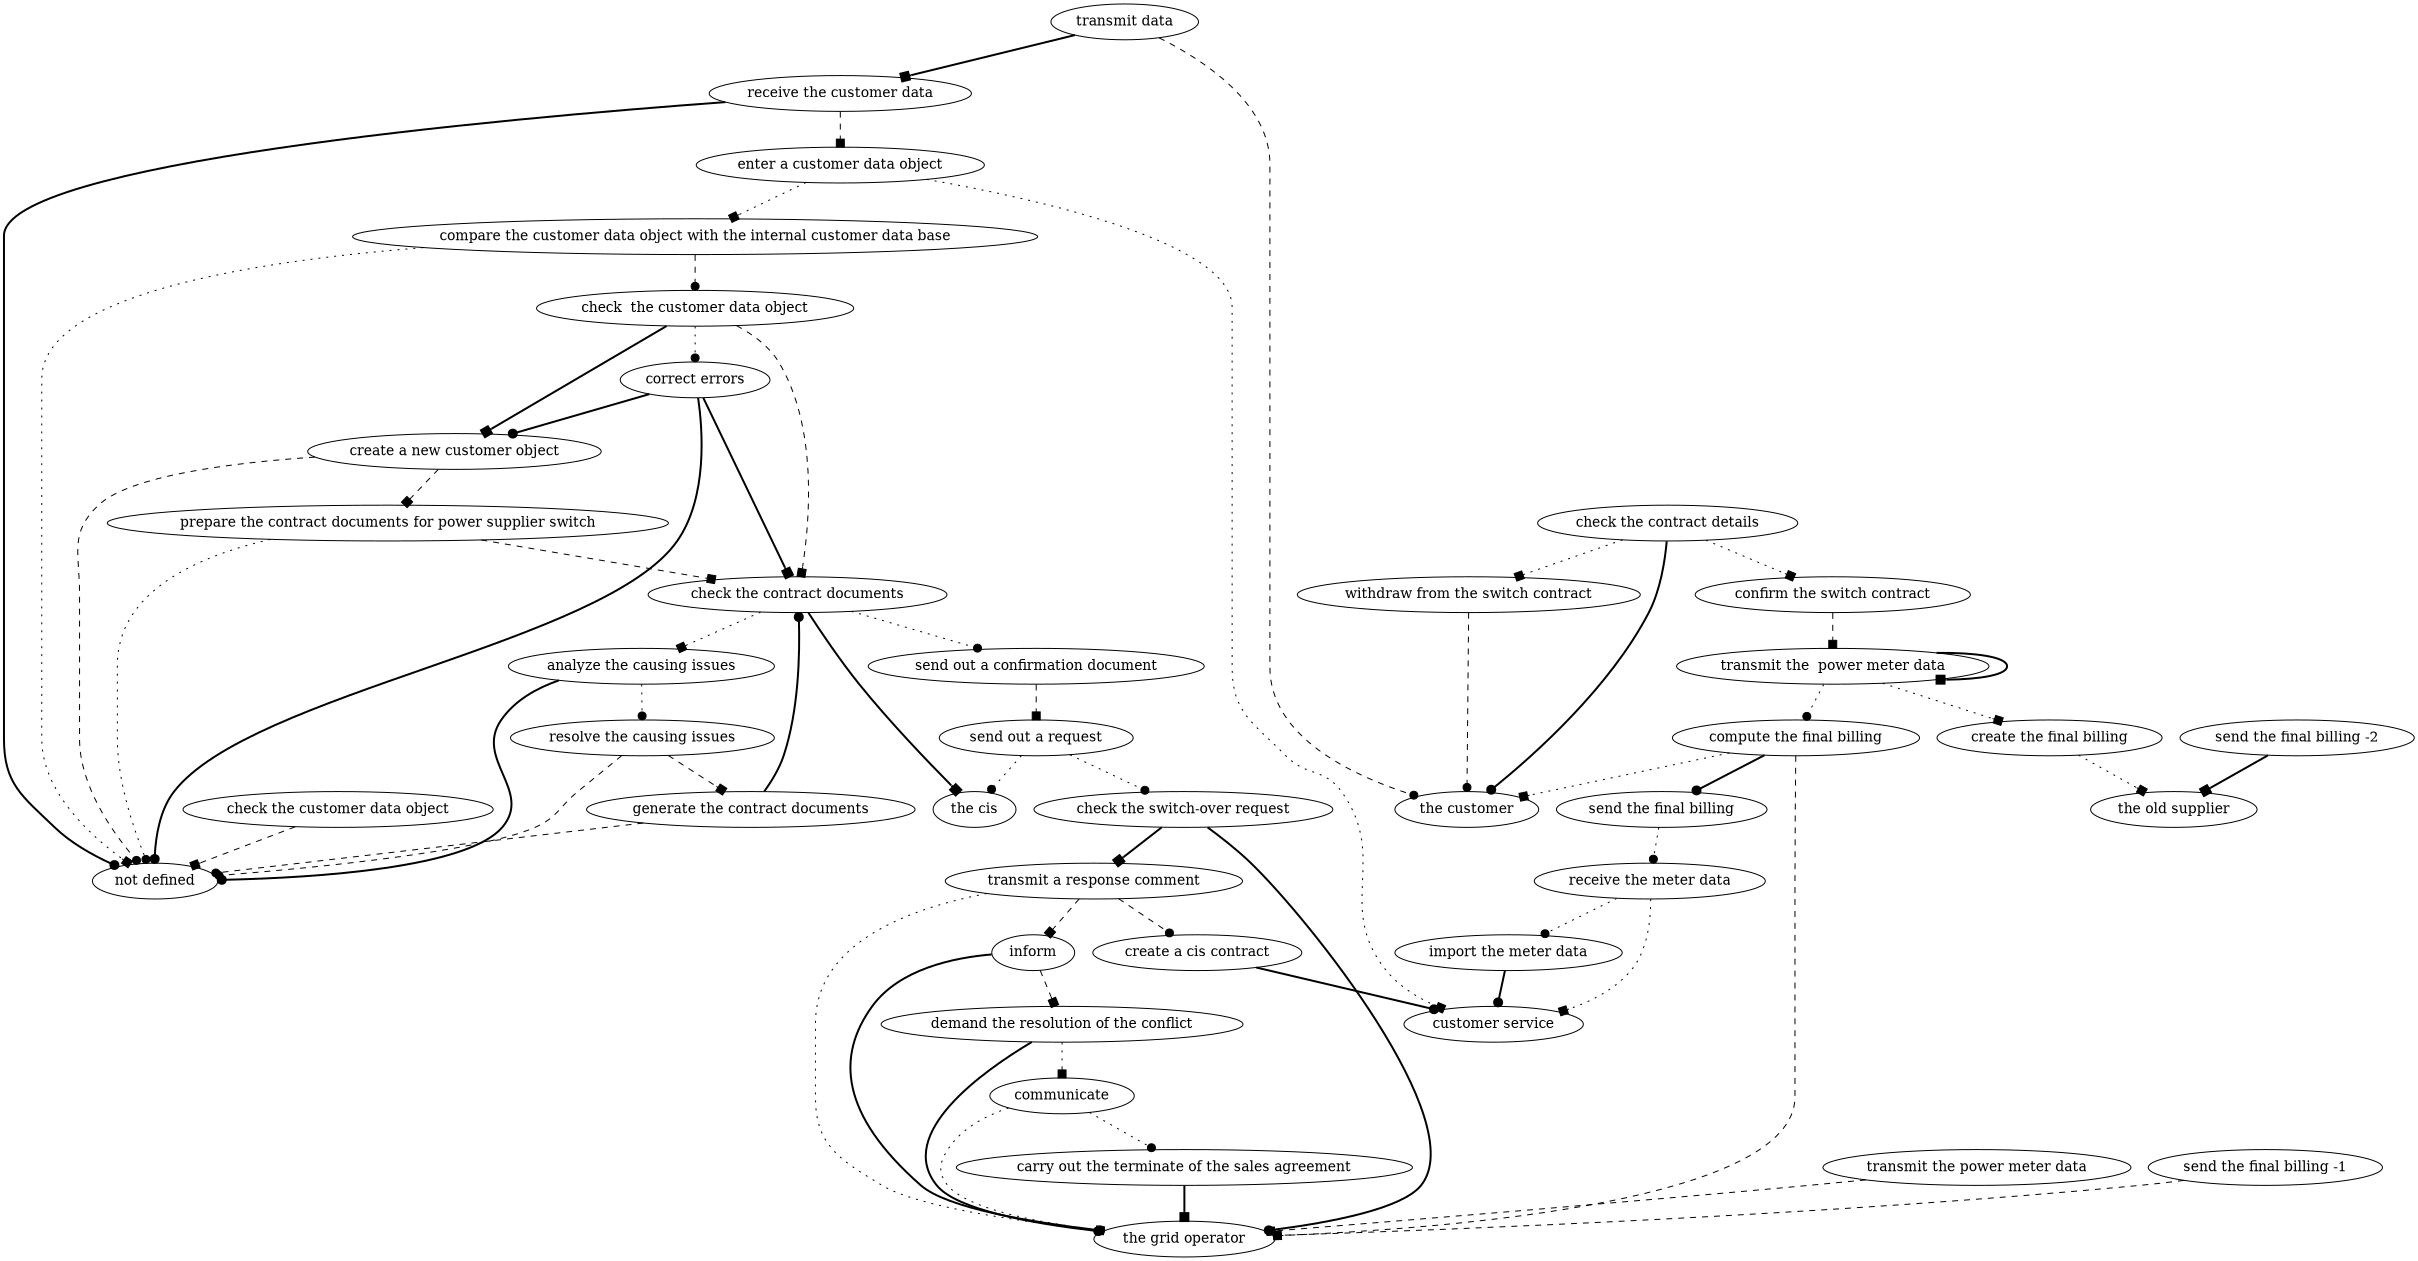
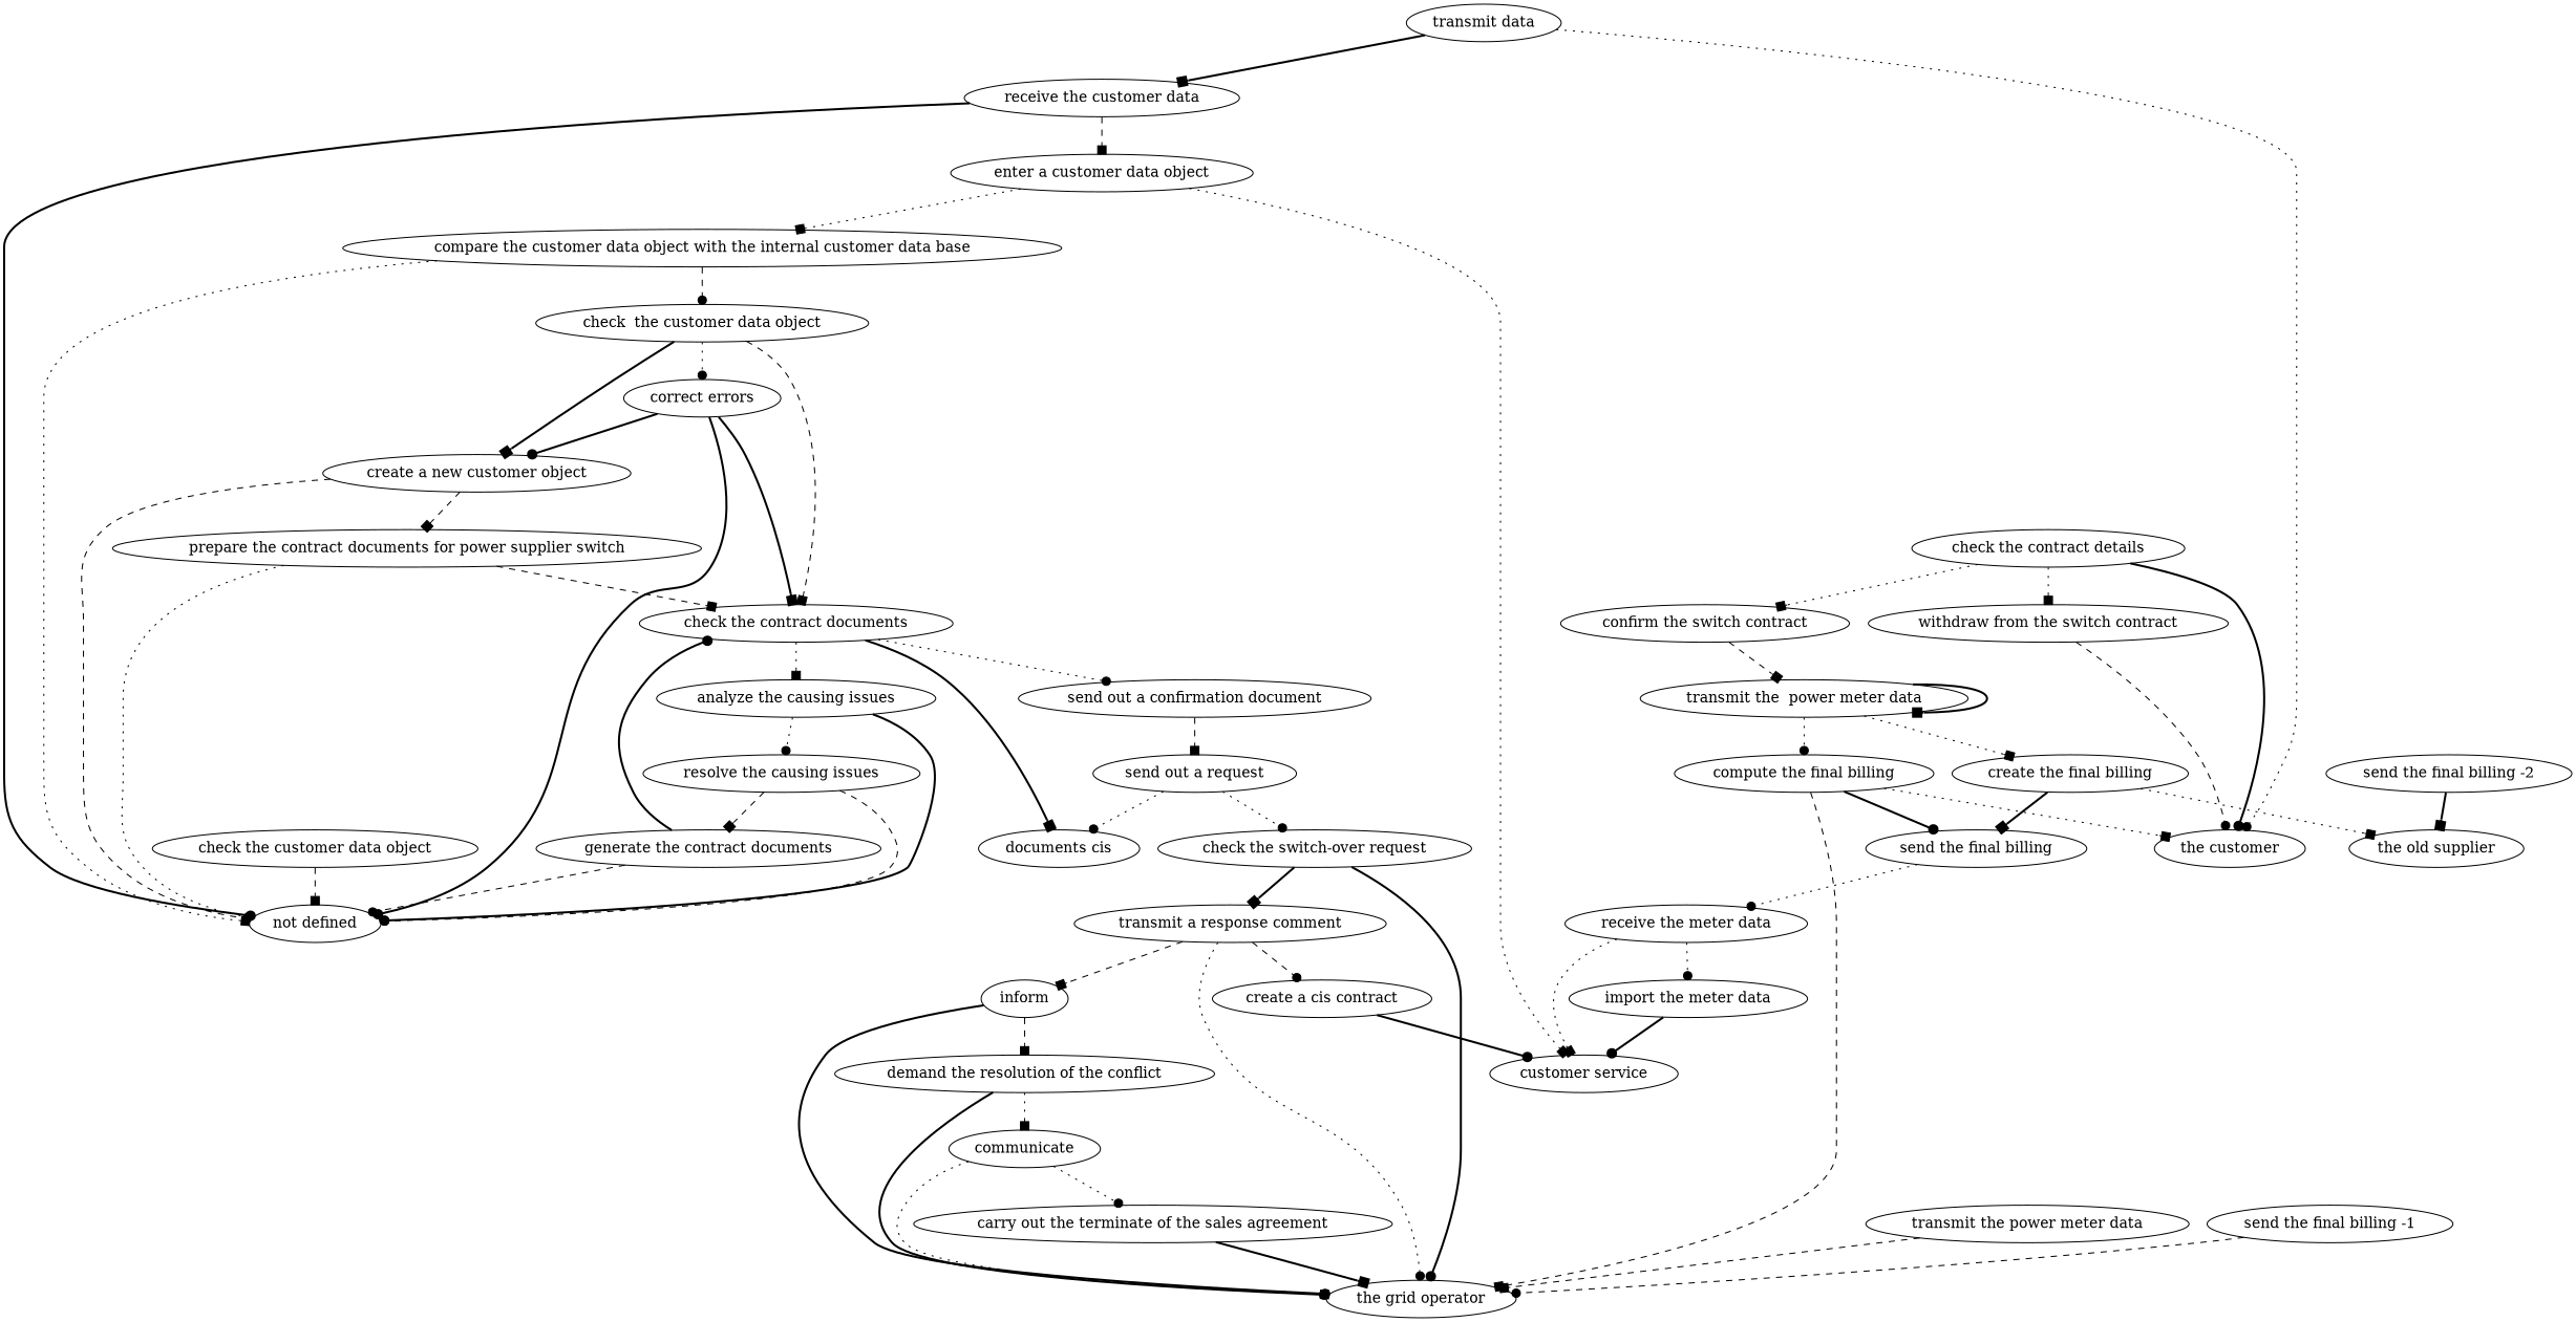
  digraph {
    edge [arrowhead=box attrs="{'type': 'flow', 'label': 'flow'}" style=dotted]
    "transmit data" [attrs="{'type': 'Activity', 'label': 'transmit data'}"]
    "receive the customer data" [attrs="{'type': 'Activity', 'label': 'receive the customer data'}"]
    "the customer" [attrs="{'type': 'Actor', 'label': 'the customer'}"]
    "enter a customer data object" [attrs="{'type': 'Activity', 'label': 'enter a customer data object'}"]
    "not defined" [attrs="{'type': 'Actor', 'label': 'not defined'}"]
    "compare the customer data object with the internal customer data base" [attrs="{'type': 'Activity', 'label': 'compare the customer data object with the internal customer data base'}"]
    "customer service" [attrs="{'type': 'Actor', 'label': 'customer service'}"]
    "check  the customer data object" [attrs="{'type': 'Activity', 'label': 'check  the customer data object'}"]
    "correct errors" [attrs="{'type': 'Activity', 'label': 'correct errors'}"]
    "create a new customer object" [attrs="{'type': 'Activity', 'label': 'create a new customer object'}"]
    "check the contract documents" [attrs="{'type': 'Activity', 'label': 'check the contract documents'}"]
    "prepare the contract documents for power supplier switch" [attrs="{'type': 'Activity', 'label': 'prepare the contract documents for power supplier switch'}"]
    "analyze the causing issues" [attrs="{'type': 'Activity', 'label': 'analyze the causing issues'}"]
    "send out a confirmation document" [attrs="{'type': 'Activity', 'label': 'send out a confirmation document'}"]
-   "the cis" [attrs="{'type': 'Actor', 'label': 'the cis'}"]
+   "the cis" [attrs="{'type': 'Actor', 'label': 'the cis'}" label="documents cis"]
    "check the customer data object" [attrs="{'type': 'Activity', 'label': 'check the customer data object'}"]
    "resolve the causing issues" [attrs="{'type': 'Activity', 'label': 'resolve the causing issues'}"]
    "send out a request" [attrs="{'type': 'Activity', 'label': 'send out a request'}"]
    "generate the contract documents" [attrs="{'type': 'Activity', 'label': 'generate the contract documents'}"]
    "check the switch-over request" [attrs="{'type': 'Activity', 'label': 'check the switch-over request'}"]
    "transmit a response comment" [attrs="{'type': 'Activity', 'label': 'transmit a response comment'}"]
    "the grid operator" [attrs="{'type': 'Actor', 'label': 'the grid operator'}"]
    inform [attrs="{'type': 'Activity', 'label': 'inform'}"]
    "create a cis contract" [attrs="{'type': 'Activity', 'label': 'create a cis contract'}"]
    "demand the resolution of the conflict" [attrs="{'type': 'Activity', 'label': 'demand the resolution of the conflict'}"]
    communicate [attrs="{'type': 'Activity', 'label': 'communicate'}"]
    "check the contract details" [attrs="{'type': 'Activity', 'label': 'check the contract details'}"]
    "withdraw from the switch contract" [attrs="{'type': 'Activity', 'label': 'withdraw from the switch contract'}"]
    "confirm the switch contract" [attrs="{'type': 'Activity', 'label': 'confirm the switch contract'}"]
    "carry out the terminate of the sales agreement" [attrs="{'type': 'Activity', 'label': 'carry out the terminate of the sales agreement'}"]
    "transmit the  power meter data" [attrs="{'type': 'Activity', 'label': 'transmit the  power meter data'}"]
    "compute the final billing" [attrs="{'type': 'Activity', 'label': 'compute the final billing'}"]
    "create the final billing" [attrs="{'type': 'Activity', 'label': 'create the final billing'}"]
    "send the final billing" [attrs="{'type': 'Activity', 'label': 'send the final billing'}"]
    "the old supplier" [attrs="{'type': 'Actor', 'label': 'the old supplier'}"]
    "transmit the power meter data" [attrs="{'type': 'Activity', 'label': 'transmit the power meter data'}"]
    "receive the meter data" [attrs="{'type': 'Activity', 'label': 'receive the meter data'}"]
    "import the meter data" [attrs="{'type': 'Activity', 'label': 'import the meter data'}"]
    "send the final billing -1" [attrs="{'type': 'Activity', 'label': 'send the final billing -1'}"]
    "send the final billing -2" [attrs="{'type': 'Activity', 'label': 'send the final billing -2'}"]
    "transmit data" -> "receive the customer data" [style=bold]
-   "transmit data" -> "the customer" [arrowhead=dot attrs="{'type': 'actor performer', 'label': 'actor performer'}" style=dashed]
+   "transmit data" -> "the customer" [arrowhead=dot attrs="{'type': 'actor performer', 'label': 'actor performer'}"]
    "receive the customer data" -> "enter a customer data object" [style=dashed]
    "receive the customer data" -> "not defined" [arrowhead=dot attrs="{'type': 'actor performer', 'label': 'actor performer'}" style=bold]
    "enter a customer data object" -> "compare the customer data object with the internal customer data base"
    "enter a customer data object" -> "customer service" [attrs="{'type': 'actor performer', 'label': 'actor performer'}"]
    "compare the customer data object with the internal customer data base" -> "not defined" [attrs="{'type': 'actor performer', 'label': 'actor performer'}"]
    "compare the customer data object with the internal customer data base" -> "check  the customer data object" [arrowhead=dot style=dashed]
    "check  the customer data object" -> "correct errors" [arrowhead=dot]
    "check  the customer data object" -> "create a new customer object" [style=bold]
    "check  the customer data object" -> "check the contract documents" [style=dashed]
    "correct errors" -> "not defined" [arrowhead=dot attrs="{'type': 'actor performer', 'label': 'actor performer'}" style=bold]
    "correct errors" -> "create a new customer object" [arrowhead=dot style=bold]
    "correct errors" -> "check the contract documents" [style=bold]
    "create a new customer object" -> "not defined" [arrowhead=dot attrs="{'type': 'actor performer', 'label': 'actor performer'}" style=dashed]
    "create a new customer object" -> "prepare the contract documents for power supplier switch" [style=dashed]
    "check the contract documents" -> "analyze the causing issues"
    "check the contract documents" -> "send out a confirmation document" [arrowhead=dot]
    "check the contract documents" -> "the cis" [attrs="{'type': 'actor performer', 'label': 'actor performer'}" style=bold]
    "prepare the contract documents for power supplier switch" -> "not defined" [arrowhead=dot attrs="{'type': 'actor performer', 'label': 'actor performer'}"]
    "prepare the contract documents for power supplier switch" -> "check the contract documents" [style=dashed]
    "analyze the causing issues" -> "not defined" [arrowhead=dot attrs="{'type': 'actor performer', 'label': 'actor performer'}" style=bold]
    "analyze the causing issues" -> "resolve the causing issues" [arrowhead=dot]
    "send out a confirmation document" -> "send out a request" [style=dashed]
    "check the customer data object" -> "not defined" [attrs="{'type': 'actor performer', 'label': 'actor performer'}" style=dashed]
    "resolve the causing issues" -> "not defined" [arrowhead=dot attrs="{'type': 'actor performer', 'label': 'actor performer'}" style=dashed]
    "resolve the causing issues" -> "generate the contract documents" [style=dashed]
    "send out a request" -> "the cis" [arrowhead=dot attrs="{'type': 'actor performer', 'label': 'actor performer'}"]
    "send out a request" -> "check the switch-over request" [arrowhead=dot]
    "generate the contract documents" -> "not defined" [arrowhead=dot attrs="{'type': 'actor performer', 'label': 'actor performer'}" style=dashed]
    "generate the contract documents" -> "check the contract documents" [arrowhead=dot style=bold]
    "check the switch-over request" -> "transmit a response comment" [style=bold]
    "check the switch-over request" -> "the grid operator" [arrowhead=dot attrs="{'type': 'actor performer', 'label': 'actor performer'}" style=bold]
    "transmit a response comment" -> "the grid operator" [arrowhead=dot attrs="{'type': 'actor performer', 'label': 'actor performer'}"]
    "transmit a response comment" -> inform [style=dashed]
    "transmit a response comment" -> "create a cis contract" [arrowhead=dot style=dashed]
    inform -> "the grid operator" [arrowhead=dot attrs="{'type': 'actor performer', 'label': 'actor performer'}" style=bold]
    inform -> "demand the resolution of the conflict" [style=dashed]
    "create a cis contract" -> "customer service" [arrowhead=dot attrs="{'type': 'actor performer', 'label': 'actor performer'}" style=bold]
    "demand the resolution of the conflict" -> "the grid operator" [arrowhead=dot attrs="{'type': 'actor performer', 'label': 'actor performer'}" style=bold]
    "demand the resolution of the conflict" -> communicate
    communicate -> "the grid operator" [attrs="{'type': 'actor performer', 'label': 'actor performer'}"]
    communicate -> "carry out the terminate of the sales agreement" [arrowhead=dot]
    "check the contract details" -> "the customer" [arrowhead=dot attrs="{'type': 'actor performer', 'label': 'actor performer'}" style=bold]
    "check the contract details" -> "withdraw from the switch contract"
    "check the contract details" -> "confirm the switch contract"
    "withdraw from the switch contract" -> "the customer" [arrowhead=dot attrs="{'type': 'actor performer', 'label': 'actor performer'}" style=dashed]
    "confirm the switch contract" -> "transmit the  power meter data" [style=dashed]
    "carry out the terminate of the sales agreement" -> "the grid operator" [attrs="{'type': 'actor performer', 'label': 'actor performer'}" style=bold]
    "transmit the  power meter data" -> "transmit the  power meter data" [style=bold]
    "transmit the  power meter data" -> "compute the final billing" [arrowhead=dot]
    "transmit the  power meter data" -> "create the final billing"
    "compute the final billing" -> "the customer" [attrs="{'type': 'actor performer', 'label': 'actor performer'}"]
    "compute the final billing" -> "the grid operator" [attrs="{'type': 'actor performer', 'label': 'actor performer'}" style=dashed]
    "compute the final billing" -> "send the final billing" [arrowhead=dot style=bold]
+   "create the final billing" -> "send the final billing" [style=bold]
    "create the final billing" -> "the old supplier" [attrs="{'type': 'actor performer', 'label': 'actor performer'}"]
    "send the final billing" -> "receive the meter data" [arrowhead=dot]
    "transmit the power meter data" -> "the grid operator" [attrs="{'type': 'actor performer', 'label': 'actor performer'}" style=dashed]
    "receive the meter data" -> "customer service" [attrs="{'type': 'actor performer', 'label': 'actor performer'}"]
    "receive the meter data" -> "import the meter data" [arrowhead=dot]
    "import the meter data" -> "customer service" [arrowhead=dot attrs="{'type': 'actor performer', 'label': 'actor performer'}" style=bold]
    "send the final billing -1" -> "the grid operator" [arrowhead=dot attrs="{'type': 'actor performer', 'label': 'actor performer'}" style=dashed]
    "send the final billing -2" -> "the old supplier" [attrs="{'type': 'actor performer', 'label': 'actor performer'}" style=bold]
  }
